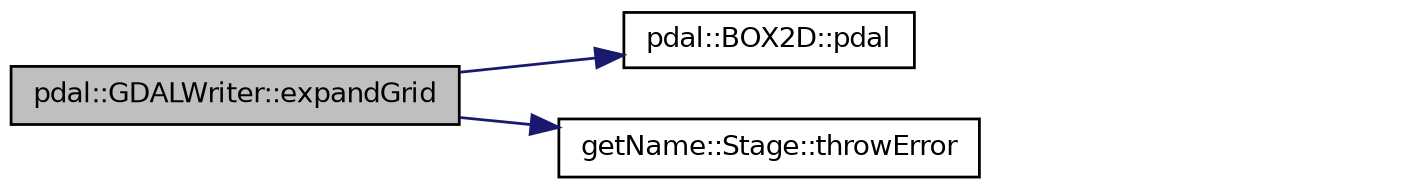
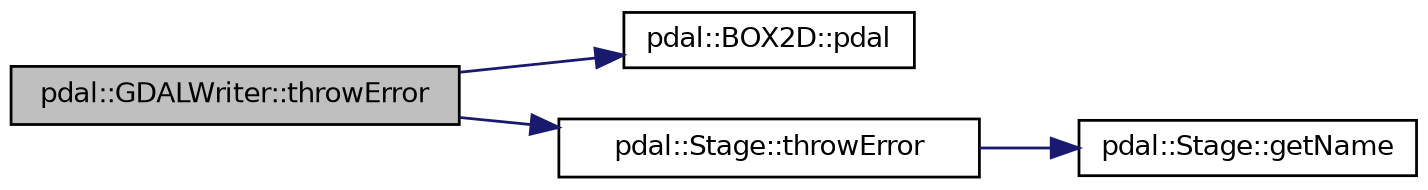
  digraph {
    rankdir=LR
    node [color=black fillcolor=white fontname=Helvetica fontsize=10 shape=record style=filled]
    edge [color=midnightblue fontname=Helvetica fontsize=10 labelfontname=Helvetica labelfontsize=10 style=solid]
-   n1 [fillcolor=grey75 fontcolor=black height=0.2 label="pdal::GDALWriter::expandGrid" width=0.4]
+   n1 [fillcolor=grey75 fontcolor=black height=0.2 label="pdal::GDALWriter::throwError" width=0.4]
    n2 [height=0.2 label="pdal::BOX2D::pdal" width=0.4]
-   n3 [height=0.2 label="getName::Stage::throwError" width=0.4]
+   n3 [height=0.2 label="pdal::Stage::throwError" width=0.4]
+   n4 [height=0.2 label="pdal::Stage::getName" width=0.4]
    n1 -> n2
    n1 -> n3
+   n3 -> n4
  }
